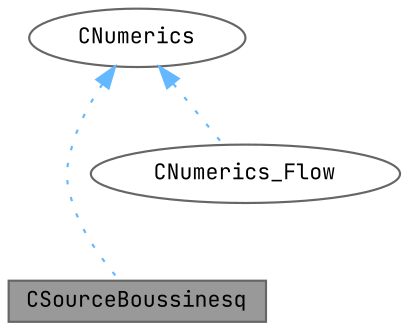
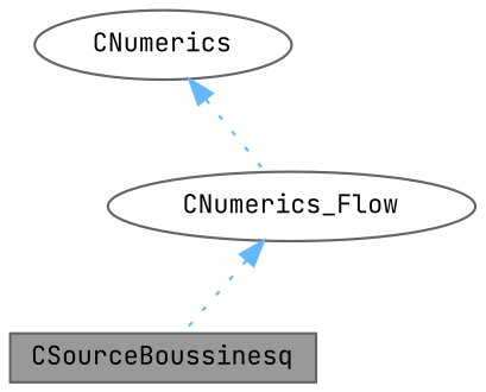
  digraph {
    fontname="JetBrains Mono"
    node [color=gray40 fillcolor=white fontname="JetBrains Mono" fontsize=10 shape=ellipse style=filled]
    edge [color=steelblue1 dir=back fontname="JetBrains Mono" fontsize=10 labelfontname=Helvetica labelfontsize=10 style=dotted]
    n1 [fillcolor=grey60 fontcolor=black height=0.2 label=CSourceBoussinesq shape=box width=0.4]
    n2 [height=0.2 label=CNumerics_Flow width=0.4]
    n3 [height=0.2 label=CNumerics width=0.4]
-   n3 -> n1
+   n2 -> n1
    n3 -> n2
  }
